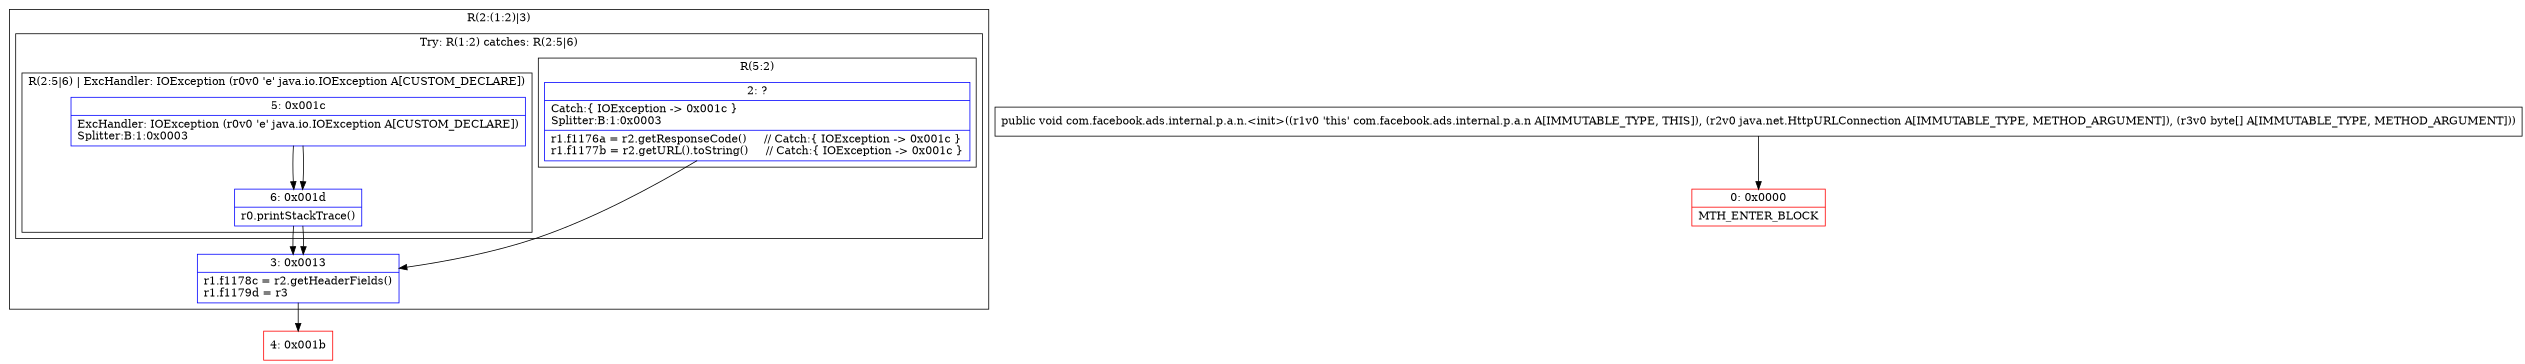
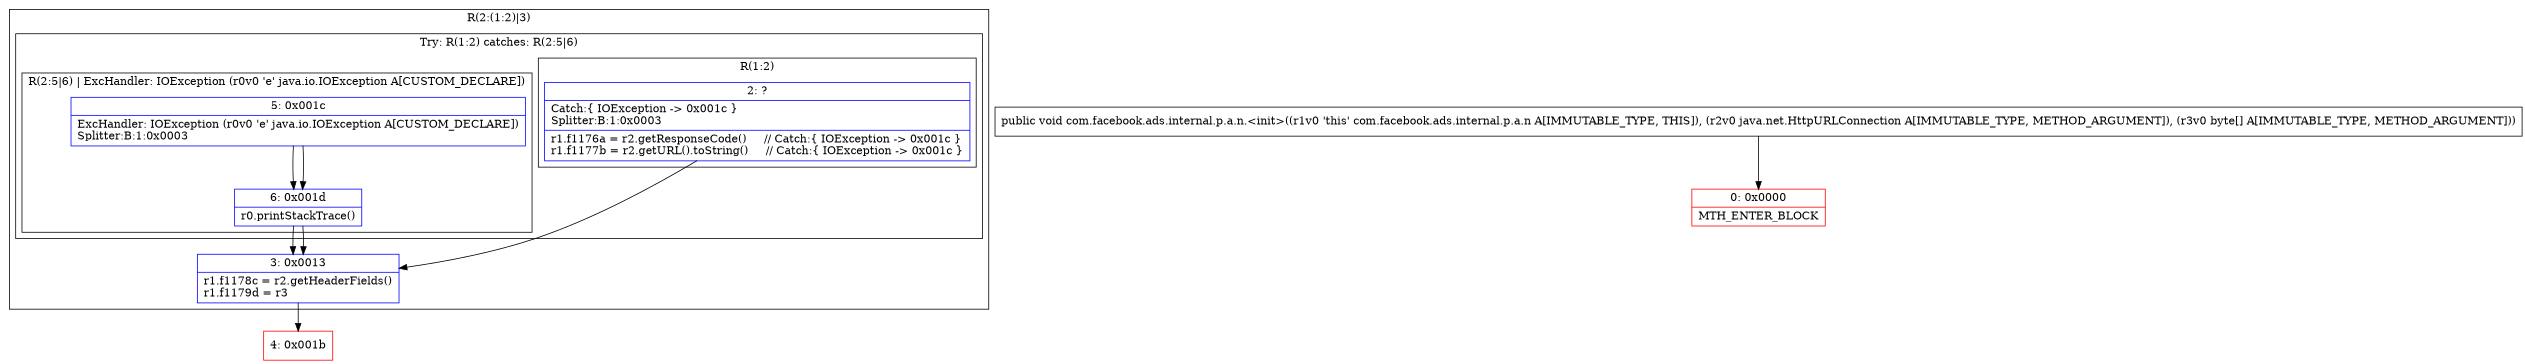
  digraph {
    node [color=blue shape=record]
    n1 [label="{2\:\ ?|Catch:\{ IOException \-\> 0x001c \}\lSplitter:B:1:0x0003\l|r1.f1176a = r2.getResponseCode()     \/\/ Catch:\{ IOException \-\> 0x001c \}\lr1.f1177b = r2.getURL().toString()     \/\/ Catch:\{ IOException \-\> 0x001c \}\l}"]
    n2 [label="{5\:\ 0x001c|ExcHandler: IOException (r0v0 'e' java.io.IOException A[CUSTOM_DECLARE])\lSplitter:B:1:0x0003\l}"]
    n3 [label="{6\:\ 0x001d|r0.printStackTrace()\l}"]
    n4 [label="{3\:\ 0x0013|r1.f1178c = r2.getHeaderFields()\lr1.f1179d = r3\l}"]
    n5 [color=red label="{4\:\ 0x001b}"]
    n6 [color=red label="{0\:\ 0x0000|MTH_ENTER_BLOCK\l}"]
    n7 [label="{public void com.facebook.ads.internal.p.a.n.\<init\>((r1v0 'this' com.facebook.ads.internal.p.a.n A[IMMUTABLE_TYPE, THIS]), (r2v0 java.net.HttpURLConnection A[IMMUTABLE_TYPE, METHOD_ARGUMENT]), (r3v0 byte[] A[IMMUTABLE_TYPE, METHOD_ARGUMENT])) }" color=""]
    subgraph cluster_1 {
      label="R(2:(1:2)|3)"
      n4
      subgraph cluster_2 {
        label="Try: R(1:2) catches: R(2:5|6)"
        subgraph cluster_3 {
-         label="R(5:2)"
+         label="R(1:2)"
          n1
        }
        subgraph cluster_4 {
          label="R(2:5|6) | ExcHandler: IOException (r0v0 'e' java.io.IOException A[CUSTOM_DECLARE])\l"
          n2
          n3
        }
      }
    }
    subgraph cluster_5 {
      label="R(2:5|6) | ExcHandler: IOException (r0v0 'e' java.io.IOException A[CUSTOM_DECLARE])\l"
    }
    n1 -> n4
    n2 -> n3
    n2 -> n3
    n3 -> n4
    n3 -> n4
    n4 -> n5
    n7 -> n6
  }
